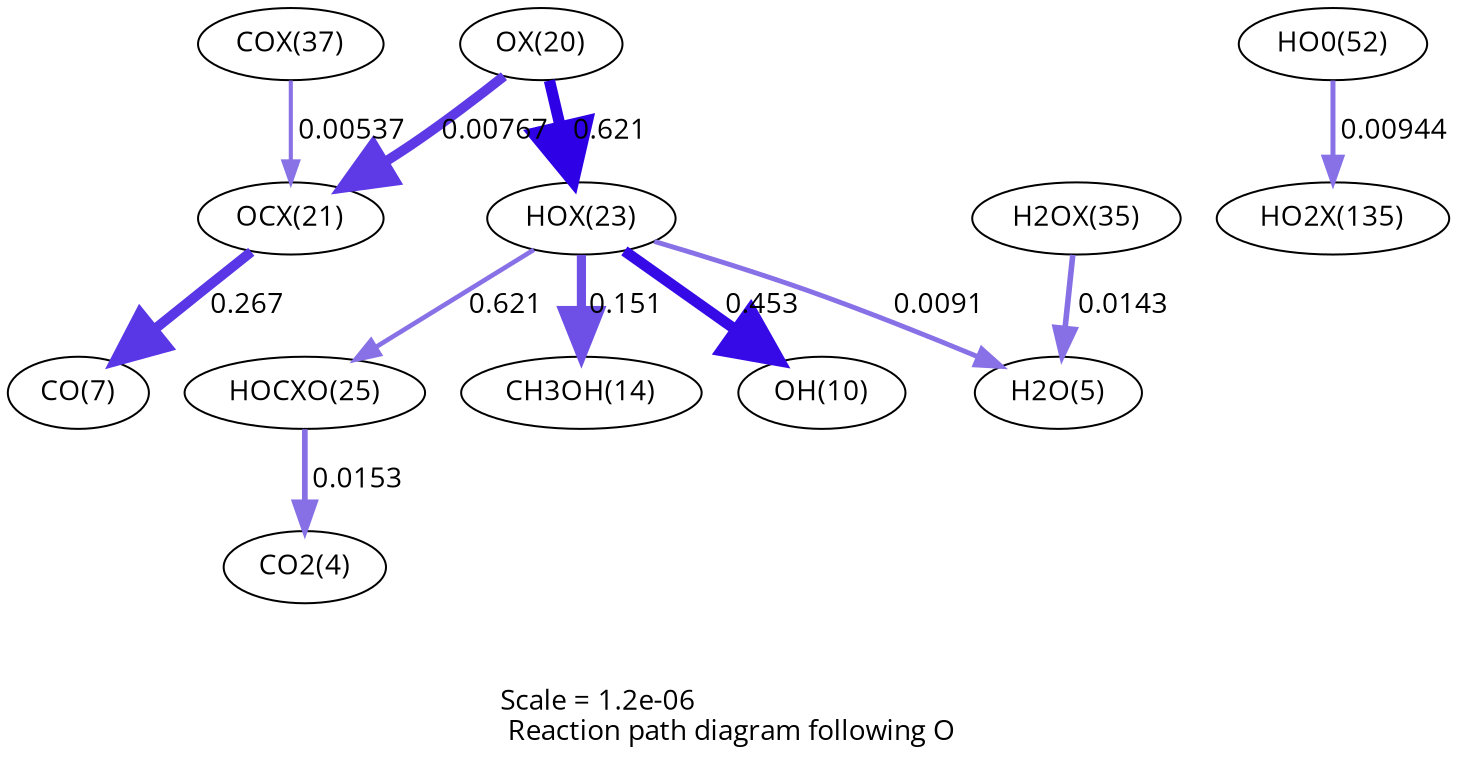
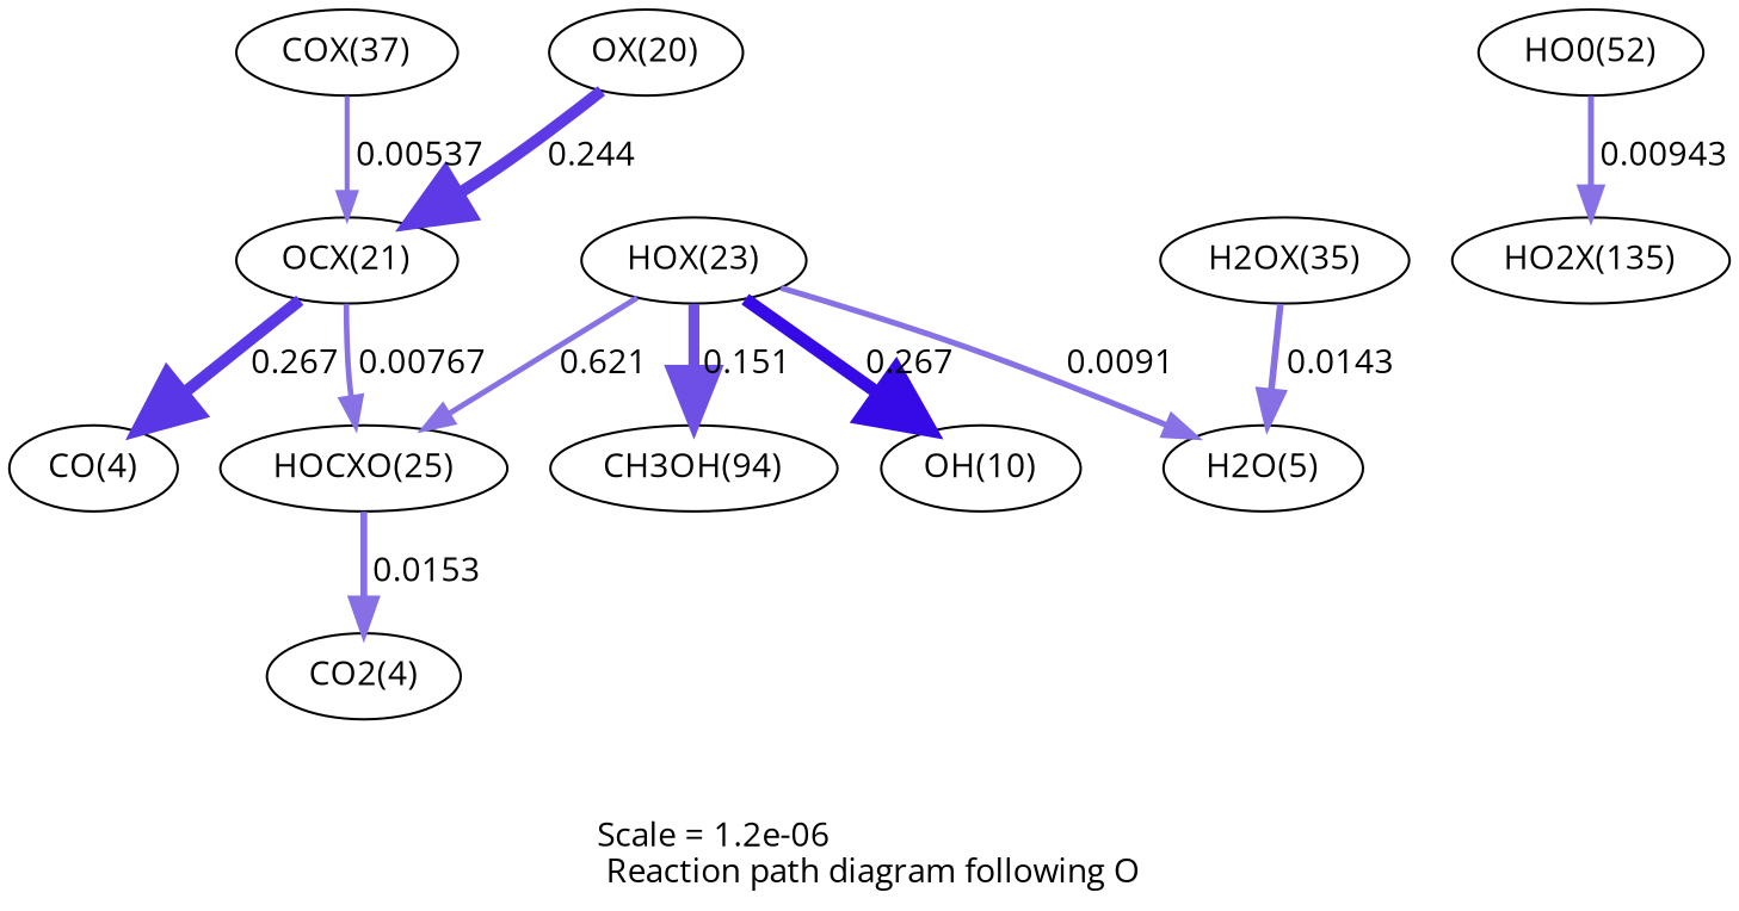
  digraph {
    fontname="Open Sans"
    label="Scale = 1.2e-06\l Reaction path diagram following O"
    node [fontname="Open Sans"]
    edge [arrowsize=1.16 color="0.7, 0.509, 0.9" fontname="Open Sans" penwidth=2.32]
    n1 [label="OX(20)"]
    n2 [label="HOX(23)"]
    n3 [label="OCX(21)"]
-   n4 [label="CH3OH(14)"]
+   n4 [label="CH3OH(94)"]
    n5 [label="OH(10)"]
    n6 [label="H2O(5)"]
    n7 [label="HOCXO(25)"]
-   n8 [label="CO(7)"]
+   n8 [label="CO(4)"]
    n9 [label="CO2(4)"]
    n10 [label="H2OX(35)"]
    n11 [label="HO0(52)"]
    n12 [label="HO2X(135)"]
    n13 [label="COX(37)"]
-   n1 -> n2 [arrowsize=2.82 color="0.7, 1.12, 0.9" label=" 0.621" penwidth=5.64]
-   n1 -> n3 [arrowsize=2.47 color="0.7, 0.744, 0.9" label=" 0.00767" penwidth=4.93]
+   n1 -> n3 [arrowsize=2.47 color="0.7, 0.744, 0.9" label=" 0.244" penwidth=4.93]
    n2 -> n4 [arrowsize=2.29 color="0.7, 0.651, 0.9" label=" 0.151" penwidth=4.57]
-   n2 -> n5 [arrowsize=2.7 color="0.7, 0.953, 0.9" label=" 0.453" penwidth=5.4]
+   n2 -> n5 [arrowsize=2.7 color="0.7, 0.953, 0.9" label=" 0.267" penwidth=5.4]
    n2 -> n6 [arrowsize=1.23 label=" 0.0091" penwidth=2.45]
    n2 -> n7 [color="0.7, 0.508, 0.9" label=" 0.621"]
+   n3 -> n7 [color="0.7, 0.508, 0.9" label=" 0.00767"]
    n3 -> n8 [arrowsize=2.5 color="0.7, 0.763, 0.9" label=" 0.267" penwidth=4.99]
    n7 -> n9 [arrowsize=1.42 color="0.7, 0.515, 0.9" label=" 0.0153" penwidth=2.85]
    n10 -> n6 [arrowsize=1.4 color="0.7, 0.514, 0.9" label=" 0.0143" penwidth=2.8]
-   n11 -> n12 [arrowsize=1.24 label=" 0.00944" penwidth=2.48]
+   n11 -> n12 [arrowsize=1.24 label=" 0.00943" penwidth=2.48]
    n13 -> n3 [arrowsize=1.03 color="0.7, 0.505, 0.9" label=" 0.00537" penwidth=2.05]
  }
